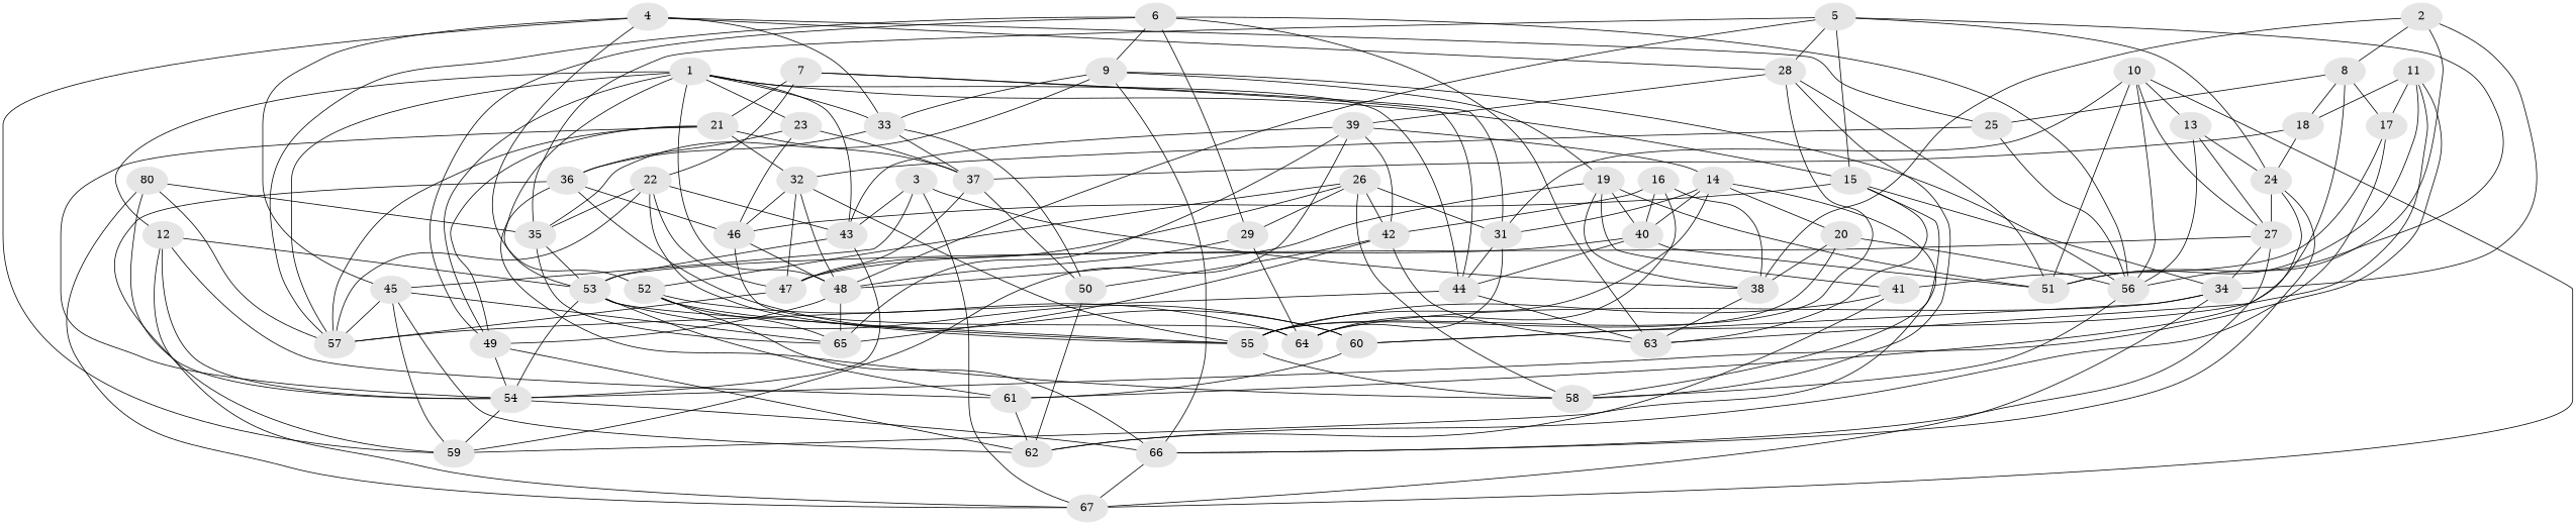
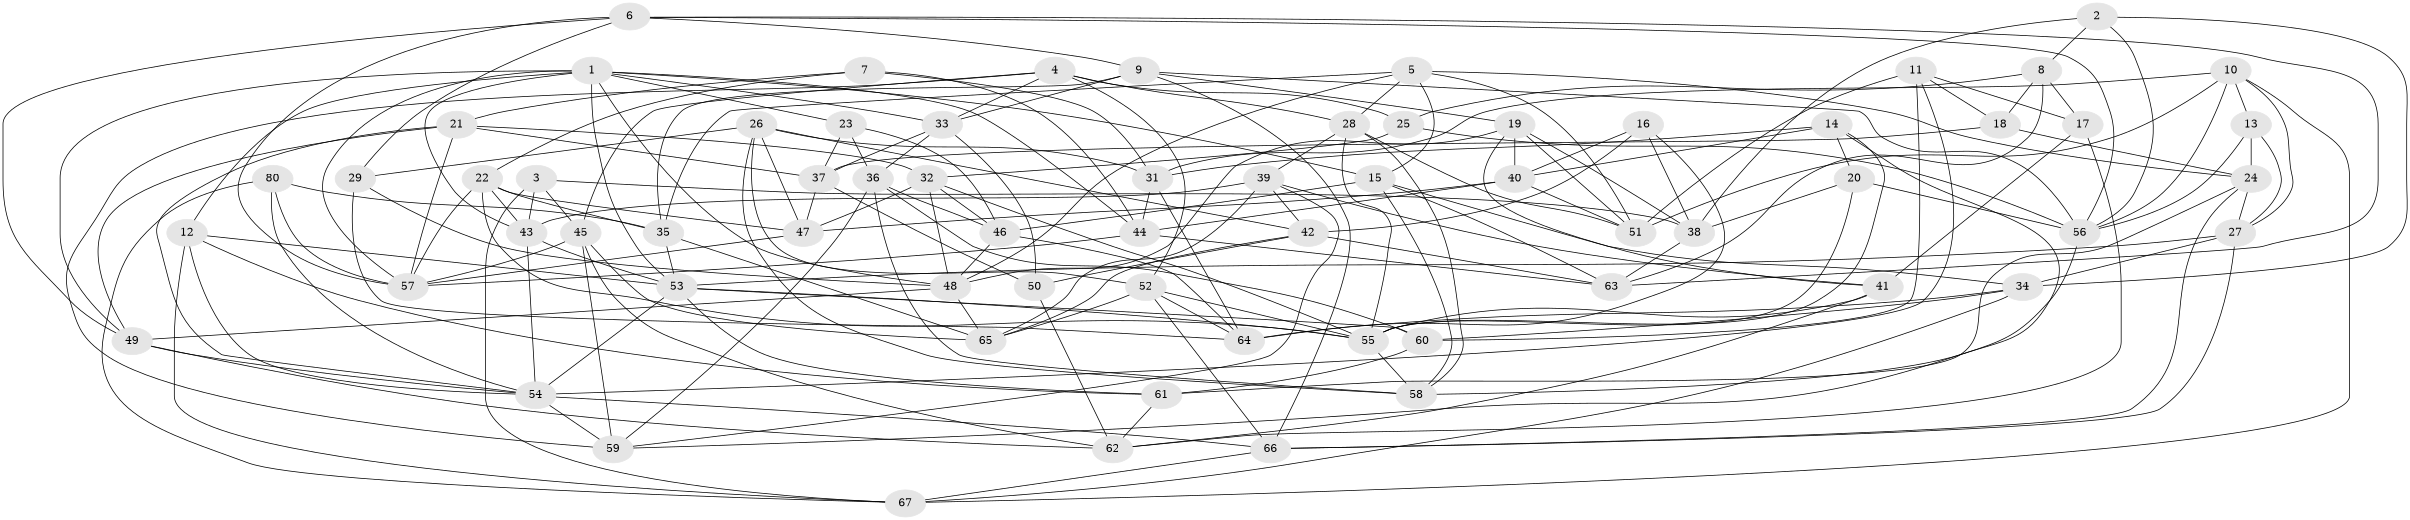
  graph {
    node [color=gray90 style=filled]
    edge [weight=1.0]
    1
    12
    15
    23
    33
    43
    44
    48
    49
    53
    57
    67
    54
    61
    34
    63
    46
    58
    37
    36
    50
    65
    62
    60
    55
    2
    8
    38
    56
    25
    17
    18
    64
    3
    45
    59
    4
    28
    52
    32
    51
    39
    66
    5
    24
    35
    27
    6
    9
    29
    19
    7
    21
    22
    31
    47
    14
    20
    40
    41
    10
    13
    11
    16
    42
    26
    n67 [label=80]
    1 -- 12
    1 -- 15
    1 -- 23
    1 -- 33
    1 -- 43
    1 -- 44
    1 -- 48
    1 -- 49
    1 -- 53
    1 -- 57
    12 -- 53
    12 -- 67
    12 -- 54
    12 -- 61 [weight=2.0]
    15 -- 34
    15 -- 63
    15 -- 46
    15 -- 58
    23 -- 46
    23 -- 37
    23 -- 36
    33 -- 37
    33 -- 36
    33 -- 50
    43 -- 53
    43 -- 54
    44 -- 57
    44 -- 63
    48 -- 49
    48 -- 65
    49 -- 54
    49 -- 62
    53 -- 54 [weight=2.0]
    53 -- 61
    53 -- 60
    53 -- 55
    54 -- 59
    54 -- 66
    61 -- 62
    34 -- 67
    34 -- 60
    34 -- 64
    46 -- 48
    46 -- 64
    37 -- 50
    37 -- 47
    36 -- 46
    36 -- 58
    36 -- 60
    36 -- 59
    50 -- 62
    60 -- 61
    55 -- 58
    2 -- 34
    2 -- 8
    2 -- 38
    2 -- 56
    8 -- 63
    8 -- 25
    8 -- 17
    8 -- 18
    38 -- 63
    56 -- 58
    25 -- 56
    25 -- 32
    17 -- 62
    17 -- 41
    18 -- 37
    18 -- 24
    3 -- 43
    3 -- 67
    3 -- 38
    3 -- 45
    45 -- 57
    45 -- 65
    45 -- 62
    45 -- 59
    4 -- 33
    4 -- 25
    4 -- 45
    4 -- 59
    4 -- 28
    4 -- 52
    28 -- 58
    28 -- 55
    28 -- 51
    28 -- 39
    52 -- 65
    52 -- 55
    52 -- 64
    52 -- 66
    32 -- 48
    32 -- 46
    32 -- 55
    32 -- 47
    39 -- 43
    39 -- 65
    39 -- 59
-   39 -- 14
+   39 -- 41
    39 -- 42
    66 -- 67
    5 -- 15
    5 -- 48
    5 -- 28
    5 -- 51
    5 -- 24
    5 -- 35
    24 -- 61
    24 -- 66
    24 -- 27
    35 -- 53
    35 -- 65
    27 -- 53
    27 -- 34
    27 -- 66
    6 -- 49
    6 -- 57
    6 -- 63
    6 -- 56
    6 -- 9
    6 -- 29
    9 -- 33
    9 -- 56
    9 -- 66
    9 -- 35
    9 -- 19
    29 -- 48
    29 -- 64
    19 -- 48
    19 -- 38
    19 -- 51
    19 -- 40
    19 -- 41
    7 -- 44
    7 -- 21
    7 -- 22
    7 -- 31
    21 -- 49
    21 -- 57
    21 -- 54
    21 -- 37
    21 -- 32
    22 -- 43
    22 -- 57
    22 -- 55
    22 -- 35
    22 -- 47
    31 -- 44
    31 -- 64
    47 -- 57
    14 -- 55
    14 -- 59
    14 -- 31
    14 -- 20
    14 -- 40
    20 -- 55
    20 -- 38
    20 -- 56
    40 -- 44
    40 -- 51
    40 -- 47
    41 -- 62
    41 -- 55 [weight=2.0]
    10 -- 67
    10 -- 56
    10 -- 51
    10 -- 27
    10 -- 31
    10 -- 13
    13 -- 56
    13 -- 24
    13 -- 27
    11 -- 54
    11 -- 60 [weight=2.0]
    11 -- 17
    11 -- 18
    11 -- 51
    16 -- 38
    16 -- 64
    16 -- 40
    16 -- 42
    42 -- 63
    42 -- 50
    42 -- 65
    26 -- 58
    26 -- 52
    26 -- 29
    26 -- 31
    26 -- 47
    26 -- 42
    n67 -- 57
    n67 -- 67
    n67 -- 54
    n67 -- 35
  }
